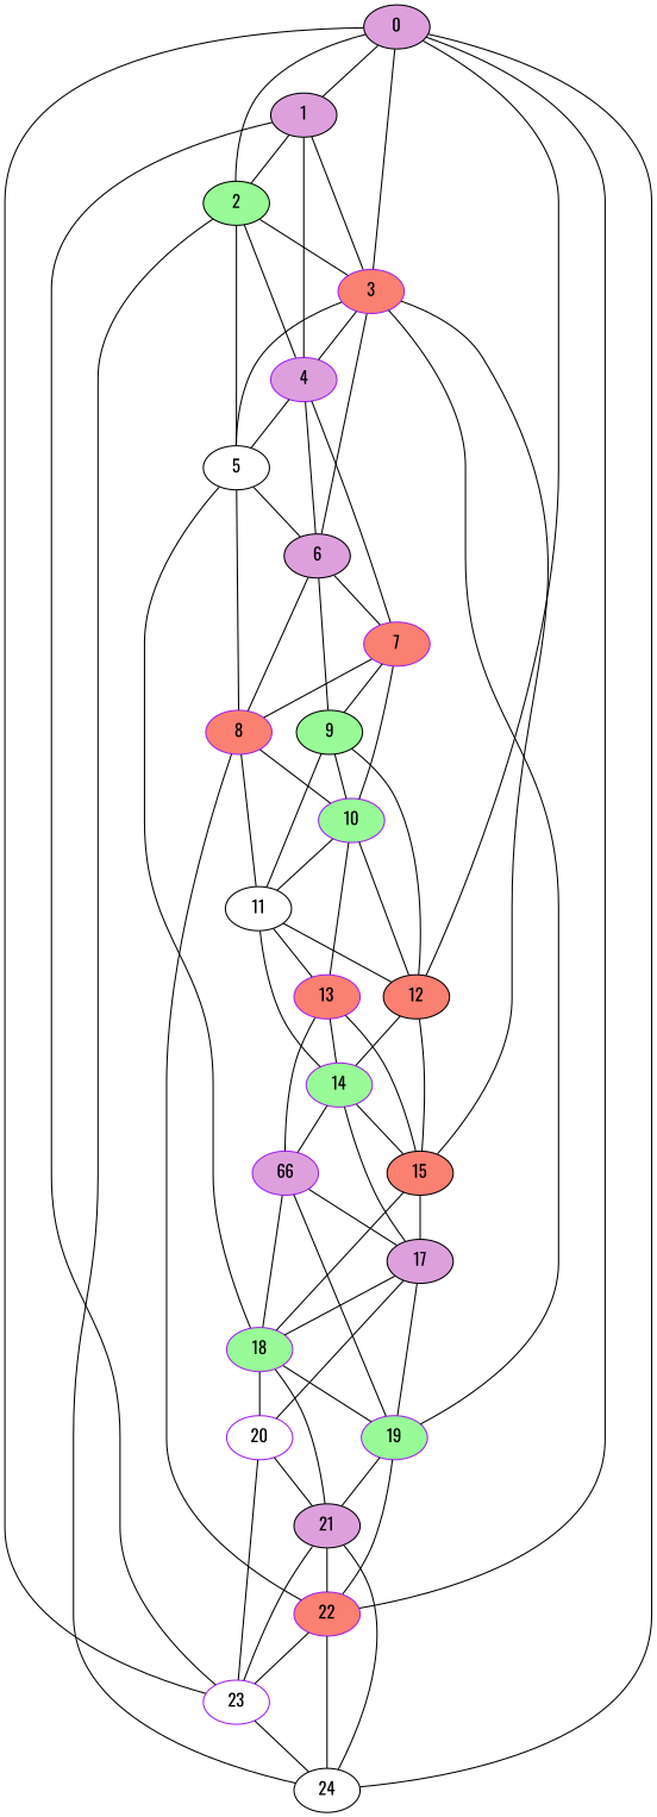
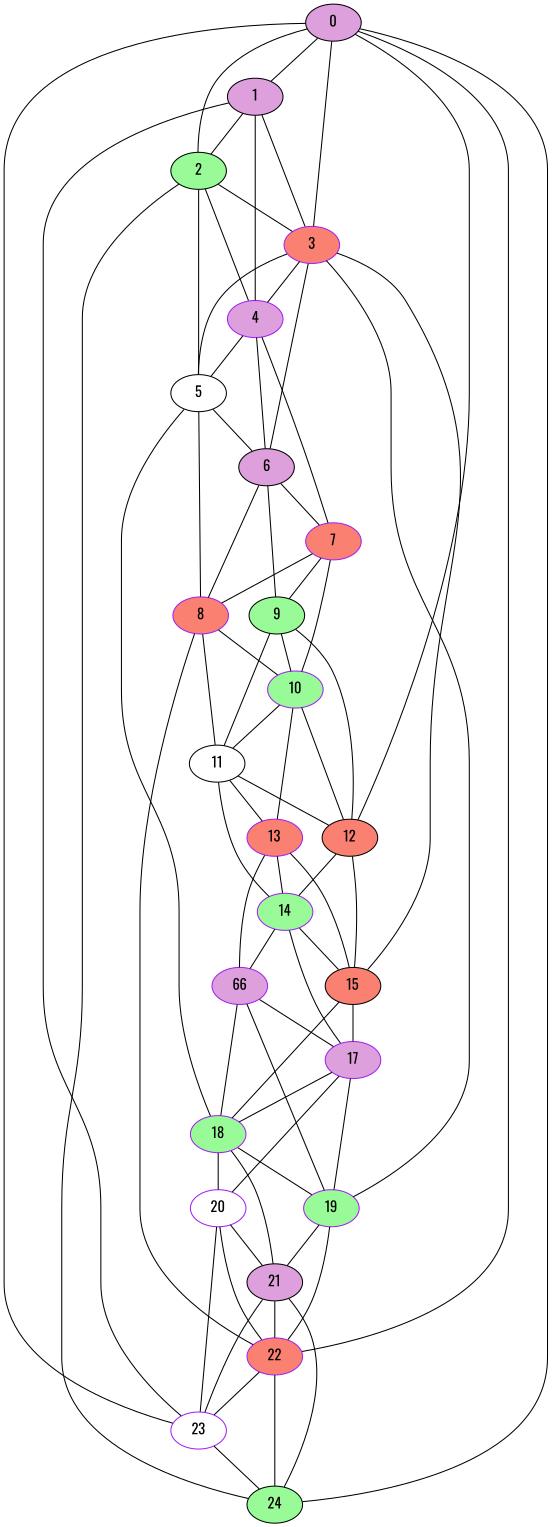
  strict graph {
    fontname=Oswald
    node [color=purple fillcolor=plum fontname=Oswald style=filled]
    edge [fontname=Oswald is_available=True prob=1.0]
    0 [color=black]
    1 [color=black]
    2 [color=black fillcolor=palegreen]
    3 [fillcolor=salmon]
    12 [color=black fillcolor=salmon]
    22 [fillcolor=salmon]
    23 [fillcolor=white]
-   24 [color=black fillcolor=white]
+   24 [color=black fillcolor=palegreen]
    4
    5 [color=black fillcolor=white]
    6 [color=black]
    15 [color=black fillcolor=salmon]
    19 [fillcolor=palegreen]
    14 [fillcolor=palegreen]
    7 [fillcolor=salmon]
    8 [fillcolor=salmon]
    18 [fillcolor=palegreen]
    9 [color=black fillcolor=palegreen]
-   17 [color=black]
+   17
    21 [color=black]
    10 [fillcolor=palegreen]
    11 [color=black fillcolor=white]
    20 [fillcolor=white]
    13 [fillcolor=salmon]
    n25 [label=66]
    0 -- 1
    0 -- 2
    0 -- 3 [prob=0.636861730279]
    0 -- 12 [prob=0.870774348306]
    0 -- 22 [prob=0.590026111115]
    0 -- 23 [prob=0.923783163524]
    0 -- 24
    1 -- 2 [prob=0.726513488989]
    1 -- 3 [prob=0.804496326172]
    1 -- 23 [prob=0.434154270273]
    1 -- 4 [prob=0.93062544762]
    2 -- 3 [prob=0.976529429562]
    2 -- 24 [prob=0.819125528865]
    2 -- 4 [prob=0.185205276803]
    2 -- 5 [prob=0.16973853655]
    3 -- 4 [prob=0.500448537157]
    3 -- 5 [prob=0.986621326522]
    3 -- 6 [prob=0.406562284308]
    3 -- 15 [prob=0.0864315338697]
    3 -- 19
    12 -- 15
    12 -- 14
    22 -- 23
    22 -- 24 [prob=0.185528085983]
    23 -- 24 [prob=0.38845591168]
    4 -- 5
    4 -- 6 [prob=0.750655677693]
    4 -- 7 [prob=0.561528505109]
    5 -- 6 [prob=0.553480794514]
    5 -- 8 [prob=0.891632703308]
    5 -- 18 [prob=0.672562524859]
    6 -- 7
    6 -- 8
    6 -- 9 [prob=0.841465907165]
    15 -- 18 [prob=0.389798983405]
    15 -- 17 [prob=0.85648825128]
    19 -- 22 [prob=0.562477215957]
    19 -- 21 [prob=0.823436545595]
    14 -- 15
    14 -- 17
    14 -- n25 [prob=0.945054077968]
    7 -- 8 [prob=0.615230114714]
    7 -- 9 [prob=0.18971064569]
    7 -- 10 [prob=0.361985137439]
    8 -- 22 [prob=0.652940782008]
    8 -- 10 [prob=0.683240017093]
    8 -- 11
    18 -- 19 [prob=0.361472373056]
    18 -- 21
    18 -- 20 [prob=0.544072194359]
    9 -- 12 [prob=0.205082338893]
    9 -- 10 [prob=0.347738356041]
    9 -- 11 [prob=0.552871673795]
    17 -- 19
    17 -- 18 [prob=0.922066535677]
    17 -- 20 [prob=0.746772725664]
    21 -- 22
    21 -- 23 [prob=0.115704246859]
    21 -- 24 [prob=0.806358888396]
    10 -- 12 [prob=0.673816200834]
    10 -- 11 [prob=0.389303891029]
    10 -- 13
    11 -- 12 [prob=0.993245195851]
    11 -- 14 [prob=0.998512843111]
    11 -- 13
+   20 -- 22 [prob=0.7421592691]
    20 -- 23
    20 -- 21 [prob=0.156070115516]
    13 -- 15 [prob=0.489633498623]
    13 -- 14 [prob=0.844716615997]
    13 -- n25 [prob=0.0168888195374]
    n25 -- 19 [prob=0.674530740629]
    n25 -- 18 [prob=0.189546039244]
    n25 -- 17 [prob=0.836921544315]
  }
